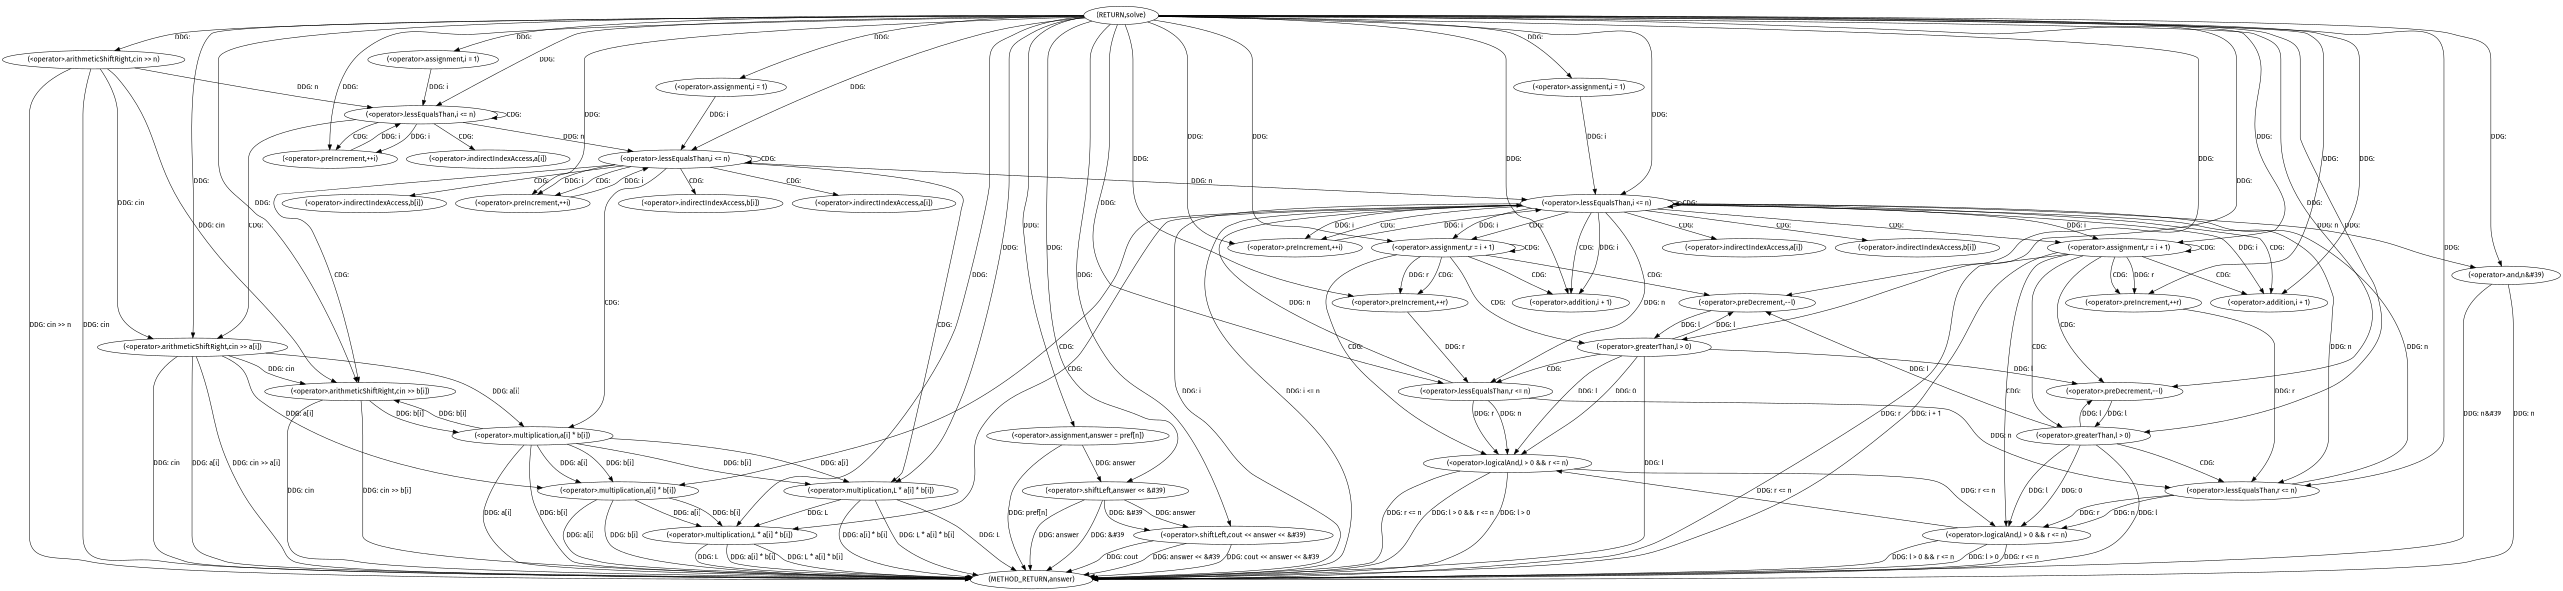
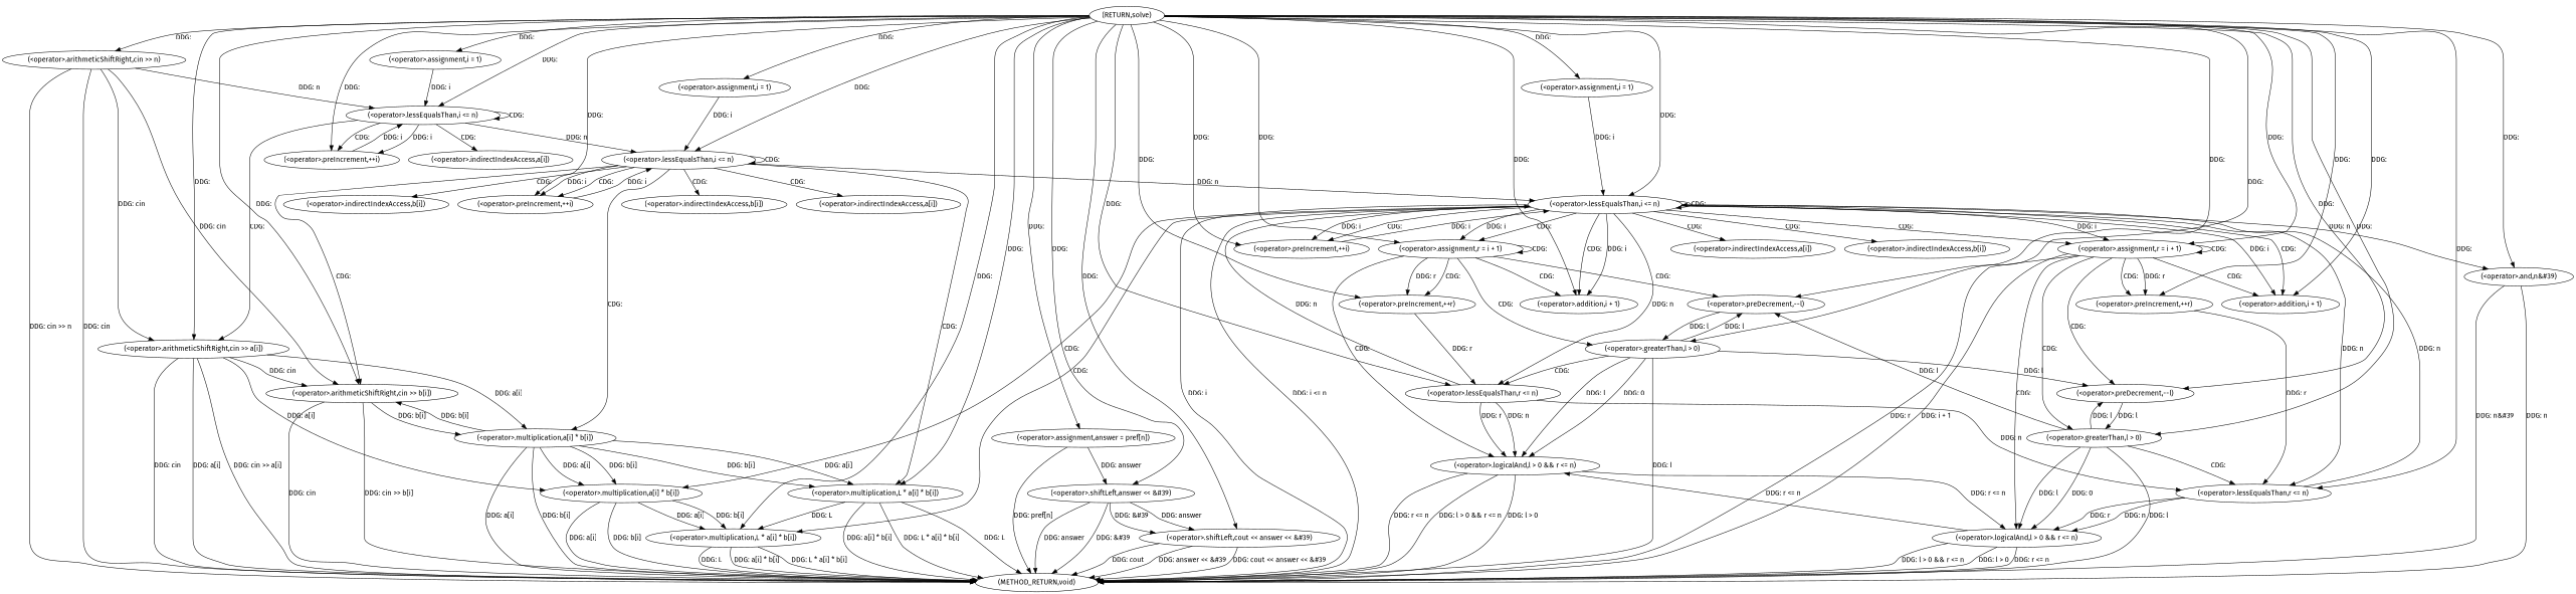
  digraph {
    fontname="Fira Sans"
    node [fontname="Fira Sans"]
    edge [fontname="Fira Sans"]
    n1 [label="(RETURN,solve)"]
    n2 [label="(<operator>.arithmeticShiftRight,cin >> n)"]
    n3 [label="(<operator>.assignment,answer = pref[n])"]
    n4 [label="(<operator>.shiftLeft,cout << answer << &#39)"]
    n5 [label="(<operator>.and,n&#39)"]
    n6 [label="(<operator>.assignment,i = 1)"]
    n7 [label="(<operator>.lessEqualsThan,i <= n)"]
    n8 [label="(<operator>.preIncrement,++i)"]
    n9 [label="(<operator>.assignment,i = 1)"]
    n10 [label="(<operator>.lessEqualsThan,i <= n)"]
    n11 [label="(<operator>.preIncrement,++i)"]
    n12 [label="(<operator>.assignment,i = 1)"]
    n13 [label="(<operator>.lessEqualsThan,i <= n)"]
    n14 [label="(<operator>.preIncrement,++i)"]
    n15 [label="(<operator>.arithmeticShiftRight,cin >> a[i])"]
    n16 [label="(<operator>.arithmeticShiftRight,cin >> b[i])"]
    n17 [label="(<operator>.multiplication,L * a[i] * b[i])"]
    n18 [label="(<operator>.multiplication,L * a[i] * b[i])"]
    n19 [label="(<operator>.shiftLeft,answer << &#39)"]
    n20 [label="(<operator>.assignment,r = i + 1)"]
    n21 [label="(<operator>.assignment,r = i + 1)"]
    n22 [label="(<operator>.preDecrement,--l)"]
    n23 [label="(<operator>.preIncrement,++r)"]
    n24 [label="(<operator>.preDecrement,--l)"]
    n25 [label="(<operator>.preIncrement,++r)"]
    n26 [label="(<operator>.addition,i + 1)"]
    n27 [label="(<operator>.greaterThan,l > 0)"]
    n28 [label="(<operator>.lessEqualsThan,r <= n)"]
    n29 [label="(<operator>.addition,i + 1)"]
    n30 [label="(<operator>.greaterThan,l > 0)"]
    n31 [label="(<operator>.lessEqualsThan,r <= n)"]
-   n32 [label="(METHOD_RETURN,answer)"]
+   n32 [label="(METHOD_RETURN,void)"]
    n33 [label="(<operator>.indirectIndexAccess,a[i])"]
    n34 [label="(<operator>.multiplication,a[i] * b[i])"]
    n35 [label="(<operator>.indirectIndexAccess,b[i])"]
    n36 [label="(<operator>.indirectIndexAccess,a[i])"]
    n37 [label="(<operator>.indirectIndexAccess,b[i])"]
    n38 [label="(<operator>.multiplication,a[i] * b[i])"]
    n39 [label="(<operator>.indirectIndexAccess,a[i])"]
    n40 [label="(<operator>.indirectIndexAccess,b[i])"]
    n41 [label="(<operator>.logicalAnd,l > 0 && r <= n)"]
    n42 [label="(<operator>.logicalAnd,l > 0 && r <= n)"]
    n1 -> n2 [label="DDG: "]
    n1 -> n3 [label="DDG: "]
    n1 -> n4 [label="DDG: "]
    n1 -> n5 [label="DDG: "]
    n1 -> n6 [label="DDG: "]
    n1 -> n7 [label="DDG: "]
    n1 -> n8 [label="DDG: "]
    n1 -> n9 [label="DDG: "]
    n1 -> n10 [label="DDG: "]
    n1 -> n11 [label="DDG: "]
    n1 -> n12 [label="DDG: "]
    n1 -> n13 [label="DDG: "]
    n1 -> n14 [label="DDG: "]
    n1 -> n15 [label="DDG: "]
    n1 -> n16 [label="DDG: "]
    n1 -> n17 [label="DDG: "]
    n1 -> n18 [label="DDG: "]
    n1 -> n19 [label="DDG: "]
    n1 -> n20 [label="DDG: "]
    n1 -> n21 [label="DDG: "]
    n1 -> n22 [label="DDG: "]
    n1 -> n23 [label="DDG: "]
    n1 -> n24 [label="DDG: "]
    n1 -> n25 [label="DDG: "]
    n1 -> n26 [label="DDG: "]
    n1 -> n27 [label="DDG: "]
    n1 -> n28 [label="DDG: "]
    n1 -> n29 [label="DDG: "]
    n1 -> n30 [label="DDG: "]
    n1 -> n31 [label="DDG: "]
    n2 -> n7 [label="DDG: n"]
    n2 -> n15 [label="DDG: cin"]
    n2 -> n16 [label="DDG: cin"]
    n2 -> n32 [label="DDG: cin"]
    n2 -> n32 [label="DDG: cin >> n"]
    n3 -> n19 [label="DDG: answer"]
    n3 -> n32 [label="DDG: pref[n]"]
    n4 -> n32 [label="DDG: answer << &#39"]
    n4 -> n32 [label="DDG: cout << answer << &#39"]
    n4 -> n32 [label="DDG: cout"]
    n5 -> n32 [label="DDG: n"]
    n5 -> n32 [label="DDG: n&#39"]
    n6 -> n7 [label="DDG: i"]
    n7 -> n7 [label="CDG: "]
    n7 -> n8 [label="DDG: i"]
    n7 -> n8 [label="CDG: "]
    n7 -> n10 [label="DDG: n"]
    n7 -> n15 [label="CDG: "]
    n7 -> n33 [label="CDG: "]
    n8 -> n7 [label="DDG: i"]
    n9 -> n10 [label="DDG: i"]
    n10 -> n10 [label="CDG: "]
    n10 -> n11 [label="DDG: i"]
    n10 -> n11 [label="CDG: "]
    n10 -> n13 [label="DDG: n"]
    n10 -> n16 [label="CDG: "]
    n10 -> n17 [label="CDG: "]
    n10 -> n34 [label="CDG: "]
    n10 -> n35 [label="CDG: "]
    n10 -> n36 [label="CDG: "]
    n10 -> n37 [label="CDG: "]
    n11 -> n10 [label="DDG: i"]
    n12 -> n13 [label="DDG: i"]
    n13 -> n5 [label="DDG: n"]
    n13 -> n13 [label="CDG: "]
    n13 -> n14 [label="DDG: i"]
    n13 -> n14 [label="CDG: "]
    n13 -> n18 [label="CDG: "]
    n13 -> n20 [label="DDG: i"]
    n13 -> n20 [label="CDG: "]
    n13 -> n21 [label="DDG: i"]
    n13 -> n21 [label="CDG: "]
    n13 -> n26 [label="DDG: i"]
    n13 -> n26 [label="CDG: "]
    n13 -> n28 [label="DDG: n"]
    n13 -> n29 [label="DDG: i"]
    n13 -> n29 [label="CDG: "]
    n13 -> n31 [label="DDG: n"]
    n13 -> n32 [label="DDG: i"]
    n13 -> n32 [label="DDG: i <= n"]
    n13 -> n38 [label="CDG: "]
    n13 -> n39 [label="CDG: "]
    n13 -> n40 [label="CDG: "]
    n14 -> n13 [label="DDG: i"]
    n15 -> n16 [label="DDG: cin"]
    n15 -> n32 [label="DDG: cin"]
    n15 -> n32 [label="DDG: a[i]"]
    n15 -> n32 [label="DDG: cin >> a[i]"]
    n15 -> n34 [label="DDG: a[i]"]
    n15 -> n38 [label="DDG: a[i]"]
    n16 -> n32 [label="DDG: cin"]
    n16 -> n32 [label="DDG: cin >> b[i]"]
    n16 -> n34 [label="DDG: b[i]"]
    n17 -> n18 [label="DDG: L"]
    n17 -> n32 [label="DDG: L"]
    n17 -> n32 [label="DDG: a[i] * b[i]"]
    n17 -> n32 [label="DDG: L * a[i] * b[i]"]
    n18 -> n32 [label="DDG: L"]
    n18 -> n32 [label="DDG: a[i] * b[i]"]
    n18 -> n32 [label="DDG: L * a[i] * b[i]"]
    n19 -> n4 [label="DDG: &#39"]
    n19 -> n4 [label="DDG: answer"]
    n19 -> n32 [label="DDG: answer"]
    n19 -> n32 [label="DDG: &#39"]
    n20 -> n20 [label="CDG: "]
    n20 -> n22 [label="CDG: "]
    n20 -> n23 [label="DDG: r"]
    n20 -> n23 [label="CDG: "]
    n20 -> n26 [label="CDG: "]
    n20 -> n27 [label="CDG: "]
    n20 -> n41 [label="CDG: "]
    n21 -> n21 [label="CDG: "]
    n21 -> n24 [label="CDG: "]
    n21 -> n25 [label="DDG: r"]
    n21 -> n25 [label="CDG: "]
    n21 -> n29 [label="CDG: "]
    n21 -> n30 [label="CDG: "]
    n21 -> n32 [label="DDG: r"]
    n21 -> n32 [label="DDG: i + 1"]
    n21 -> n42 [label="CDG: "]
    n22 -> n27 [label="DDG: l"]
    n23 -> n28 [label="DDG: r"]
    n24 -> n30 [label="DDG: l"]
    n25 -> n31 [label="DDG: r"]
    n27 -> n22 [label="DDG: l"]
    n27 -> n24 [label="DDG: l"]
    n27 -> n28 [label="CDG: "]
    n27 -> n32 [label="DDG: l"]
    n27 -> n41 [label="DDG: l"]
    n27 -> n41 [label="DDG: 0"]
    n28 -> n13 [label="DDG: n"]
    n28 -> n31 [label="DDG: n"]
    n28 -> n41 [label="DDG: n"]
    n28 -> n41 [label="DDG: r"]
    n30 -> n22 [label="DDG: l"]
    n30 -> n24 [label="DDG: l"]
    n30 -> n31 [label="CDG: "]
    n30 -> n32 [label="DDG: l"]
    n30 -> n42 [label="DDG: 0"]
    n30 -> n42 [label="DDG: l"]
    n31 -> n13 [label="DDG: n"]
    n31 -> n42 [label="DDG: n"]
    n31 -> n42 [label="DDG: r"]
    n34 -> n16 [label="DDG: b[i]"]
    n34 -> n17 [label="DDG: a[i]"]
    n34 -> n17 [label="DDG: b[i]"]
    n34 -> n32 [label="DDG: a[i]"]
    n34 -> n32 [label="DDG: b[i]"]
    n34 -> n38 [label="DDG: a[i]"]
    n34 -> n38 [label="DDG: b[i]"]
    n38 -> n18 [label="DDG: a[i]"]
    n38 -> n18 [label="DDG: b[i]"]
    n38 -> n32 [label="DDG: a[i]"]
    n38 -> n32 [label="DDG: b[i]"]
    n41 -> n32 [label="DDG: l > 0"]
    n41 -> n32 [label="DDG: r <= n"]
    n41 -> n32 [label="DDG: l > 0 && r <= n"]
    n41 -> n42 [label="DDG: r <= n"]
    n42 -> n32 [label="DDG: l > 0"]
    n42 -> n32 [label="DDG: r <= n"]
    n42 -> n32 [label="DDG: l > 0 && r <= n"]
    n42 -> n41 [label="DDG: r <= n"]
  }
